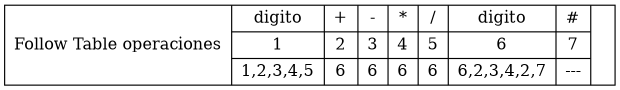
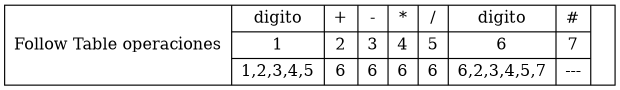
  digraph {
    rankdir=LR
-   n1 [fillcolor=white label="{ Follow Table operaciones|{digito|<here> 1|1,2,3,4,5}|{ + |<here> 2|6}|{ - |<here> 3|6}|{ * |<here> 4|6}|{ / |<here> 5|6}|{digito|<here> 6|6,2,3,4,2,7}|{#|<here> 7|---}|}" shape=record style=filled]
+   n1 [fillcolor=white label="{ Follow Table operaciones|{digito|<here> 1|1,2,3,4,5}|{ + |<here> 2|6}|{ - |<here> 3|6}|{ * |<here> 4|6}|{ / |<here> 5|6}|{digito|<here> 6|6,2,3,4,5,7}|{#|<here> 7|---}|}" shape=record style=filled]
  }
